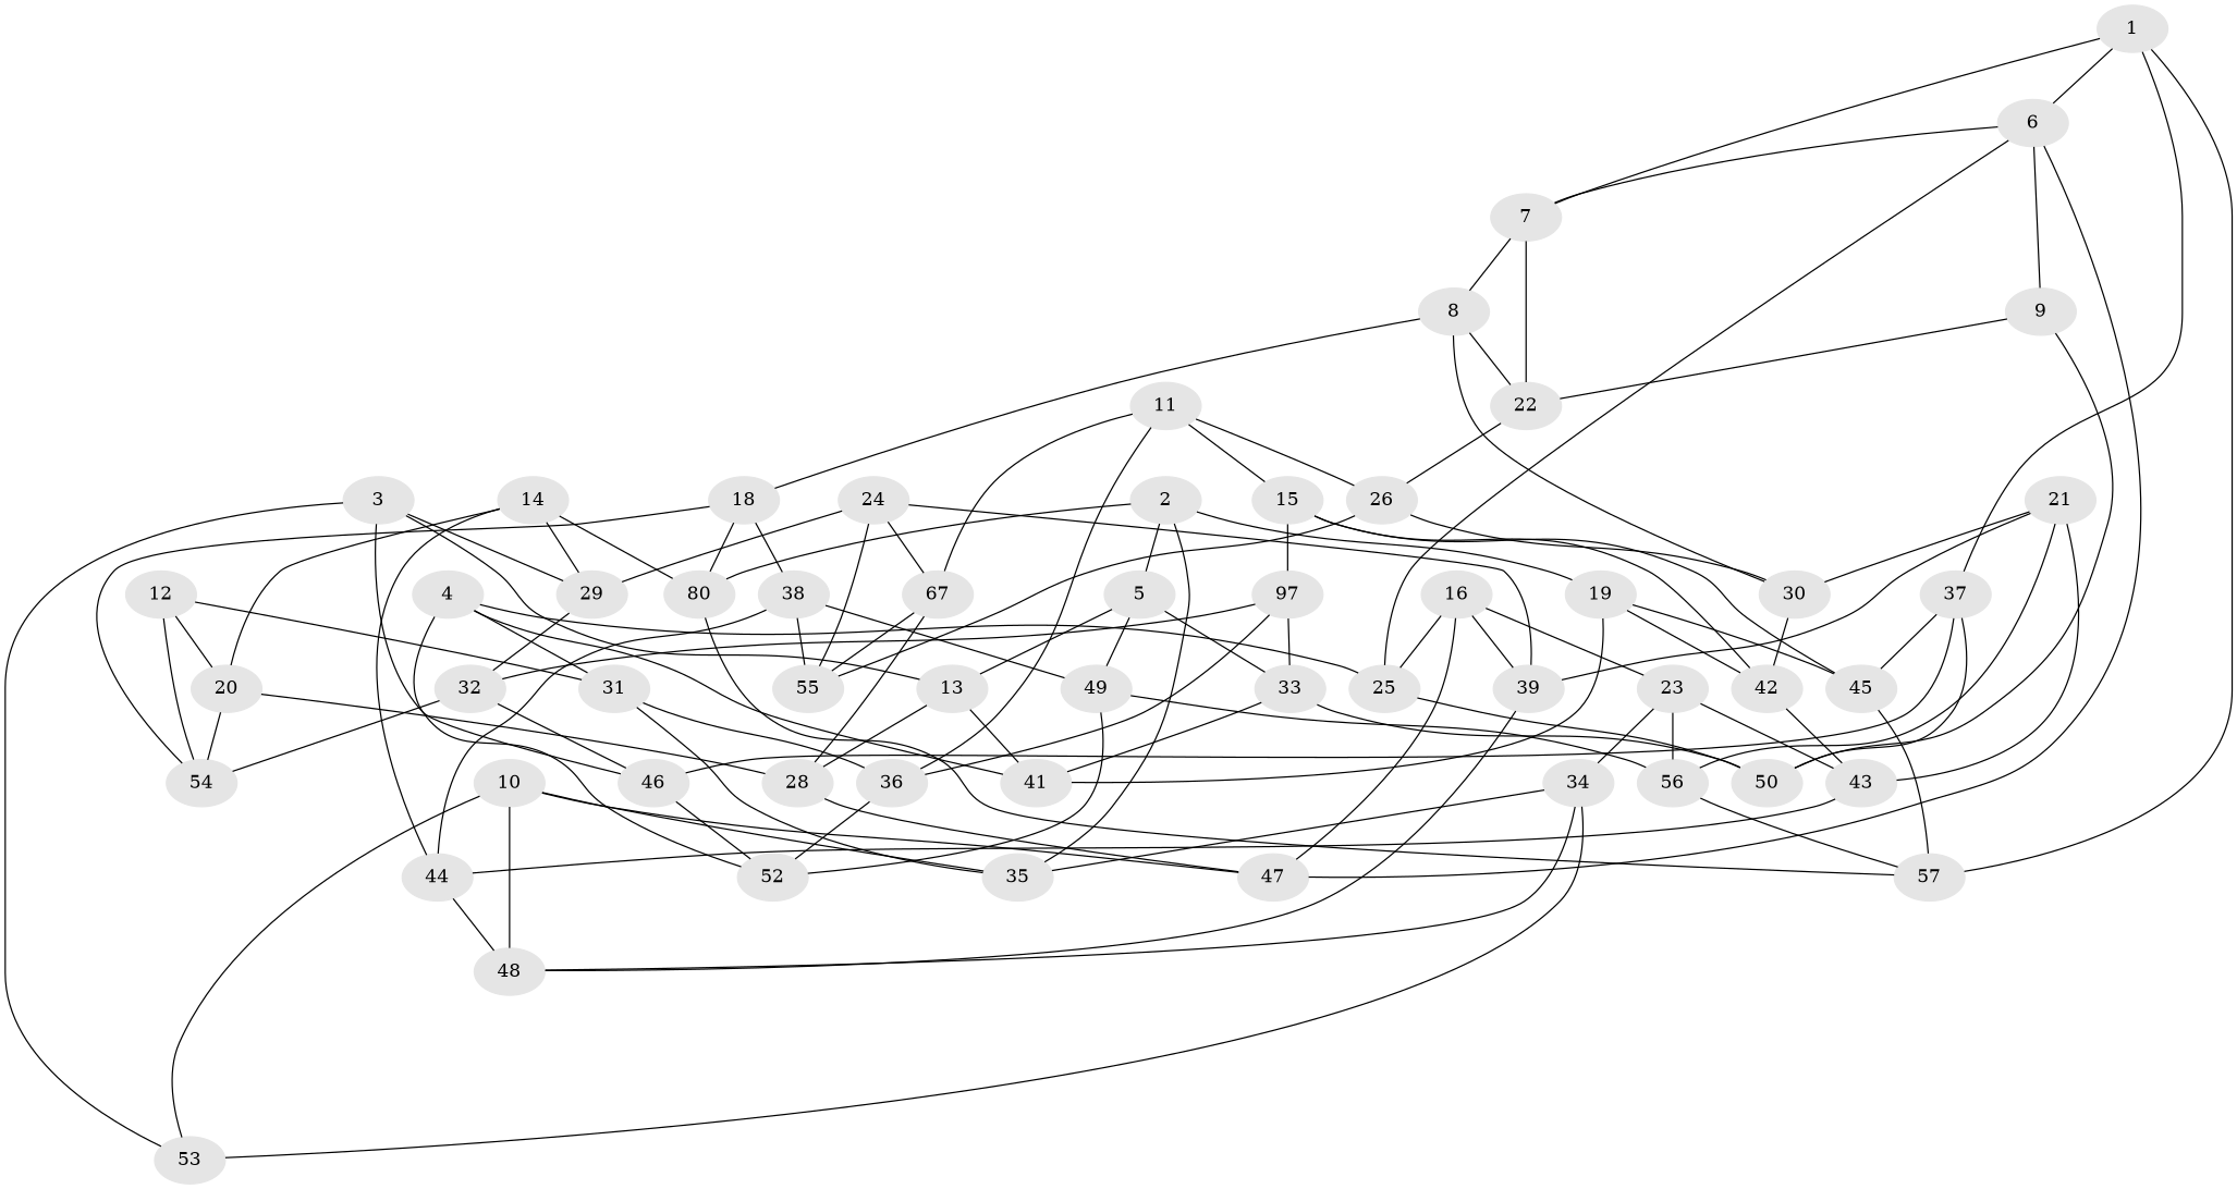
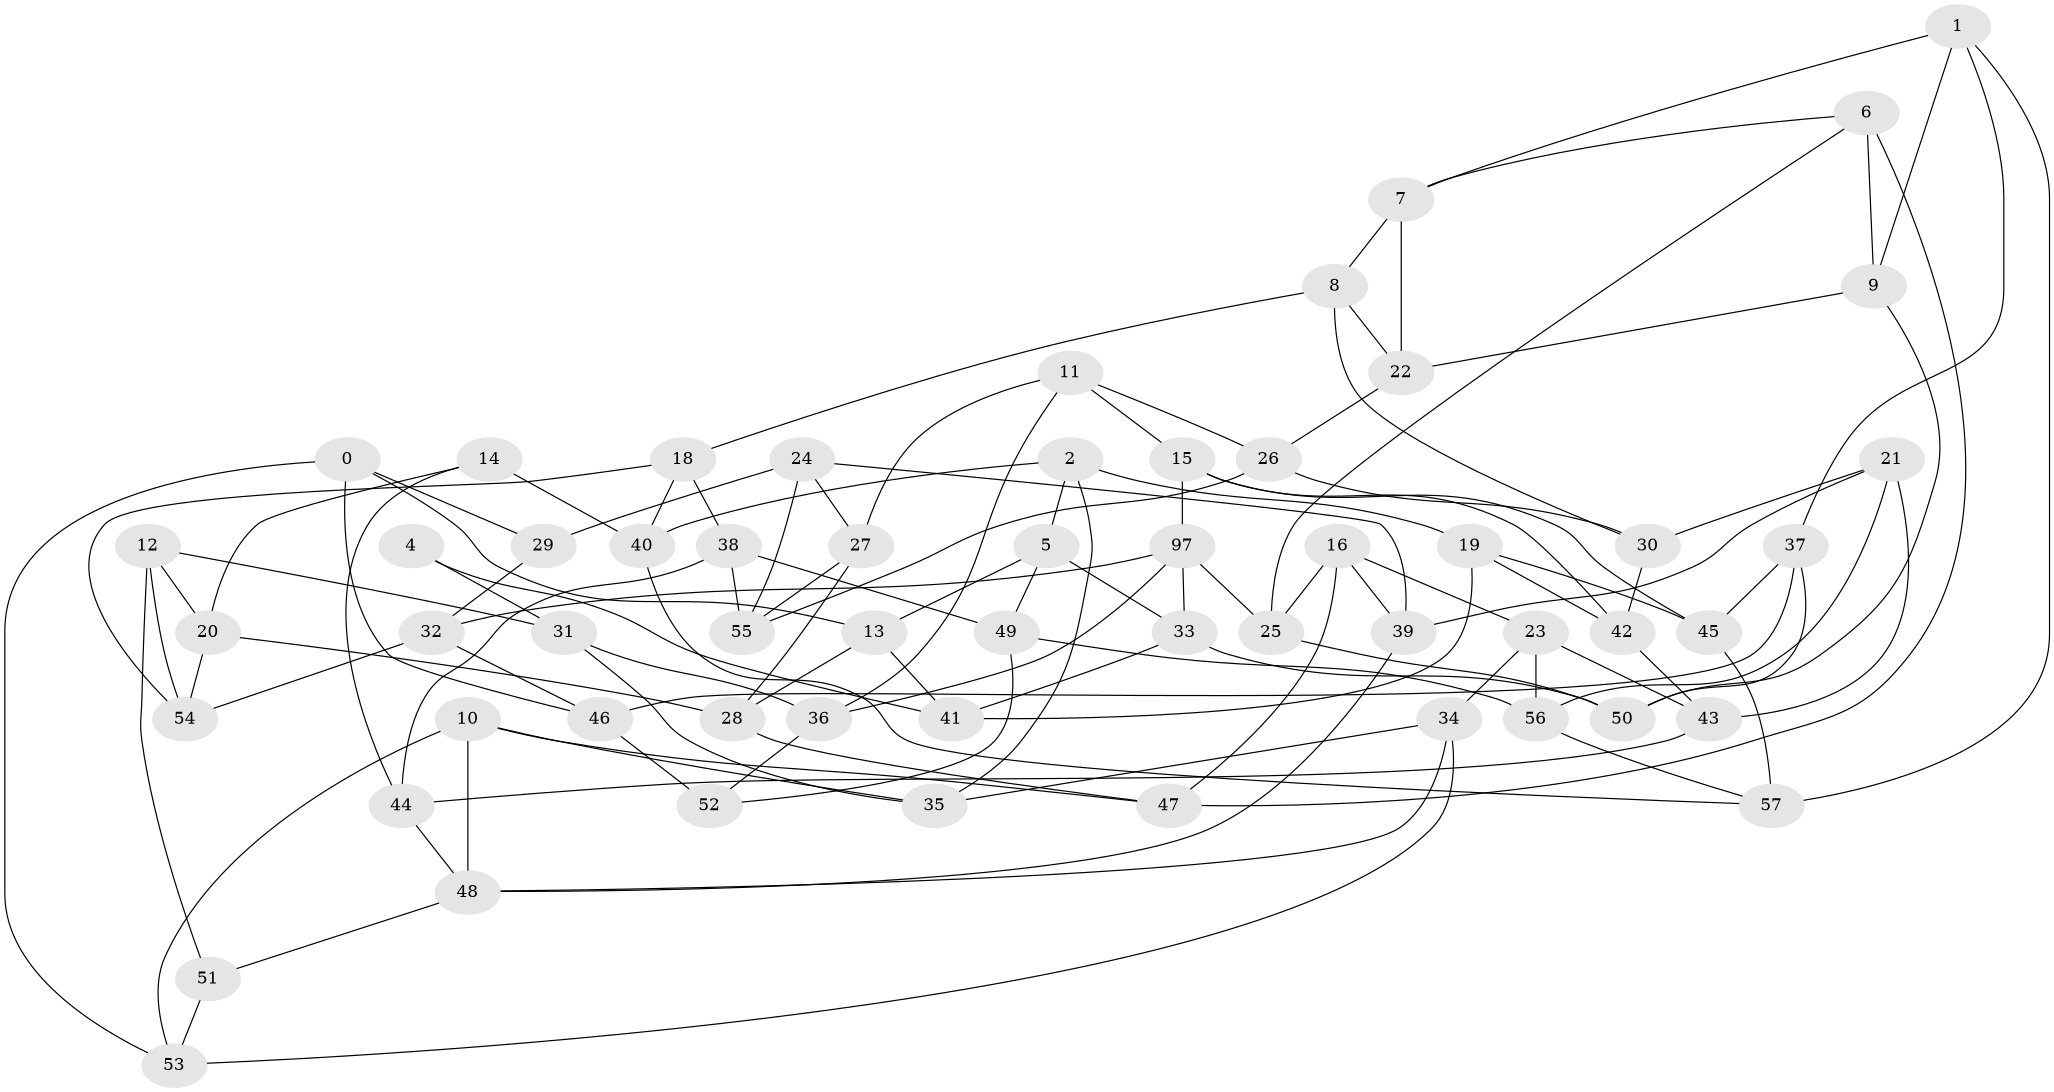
  graph {
    node [color=gray90 style=filled]
    1
    7
    9
    37
    57
    8
    22
    50
    46
    45
    2
    5
    19
    35
-   40 [label=80]
+   40
    13
    33
    49
    41
    42
-   3
+   3 [label=0]
    29
    53
    28
    32
    52
    4
    25
    31
    36
    56
    6
    47
    18
    30
    26
    54
    38
    10
    48
+   51
    11
    15
-   27 [label=67]
+   27
    n45 [label=97]
    55
    12
    20
    14
    44
    43
    16
    23
    39
    34
    21
    24
    1 -- 7
-   1 -- 6
+   1 -- 9
    1 -- 37
    1 -- 57
    7 -- 8
    7 -- 22
    9 -- 22
    9 -- 50
    37 -- 50
    37 -- 46
    37 -- 45
    8 -- 22
    8 -- 18
    8 -- 30
    22 -- 26
    46 -- 52
    45 -- 57
    2 -- 5
    2 -- 19
    2 -- 35
    2 -- 40
    5 -- 13
    5 -- 33
    5 -- 49
    19 -- 45
    19 -- 41
    19 -- 42
    40 -- 57
    13 -- 41
    13 -- 28
    33 -- 50
    33 -- 41
    49 -- 52
    49 -- 56
    42 -- 43
    3 -- 46
    3 -- 13
    3 -- 29
    3 -- 53
    29 -- 32
    28 -- 47
    32 -- 46
    32 -- 54
    4 -- 41
-   4 -- 52
-   4 -- 25
+   n45 -- 25
    4 -- 31
    25 -- 50
    31 -- 35
    31 -- 36
    36 -- 52
    56 -- 57
    6 -- 7
    6 -- 9
    6 -- 25
    6 -- 47
    18 -- 40
    18 -- 54
    18 -- 38
    30 -- 42
    26 -- 30
    26 -- 55
    38 -- 49
    38 -- 55
    38 -- 44
    10 -- 35
    10 -- 53
    10 -- 47
    10 -- 48
+   48 -- 51
+   51 -- 53
    11 -- 36
    11 -- 26
    11 -- 15
    11 -- 27
    15 -- 45
    15 -- 42
    15 -- n45
    27 -- 28
    27 -- 55
    n45 -- 33
    n45 -- 32
    n45 -- 36
    12 -- 31
    12 -- 54
+   12 -- 51
    12 -- 20
    20 -- 28
    20 -- 54
    14 -- 40
-   14 -- 29
    14 -- 20
    14 -- 44
    44 -- 48
    43 -- 44
    16 -- 25
    16 -- 47
    16 -- 23
    16 -- 39
    23 -- 56
    23 -- 43
    23 -- 34
    39 -- 48
    34 -- 35
    34 -- 53
    34 -- 48
    21 -- 56
    21 -- 30
    21 -- 43
    21 -- 39
    24 -- 29
    24 -- 27
    24 -- 55
    24 -- 39
  }
